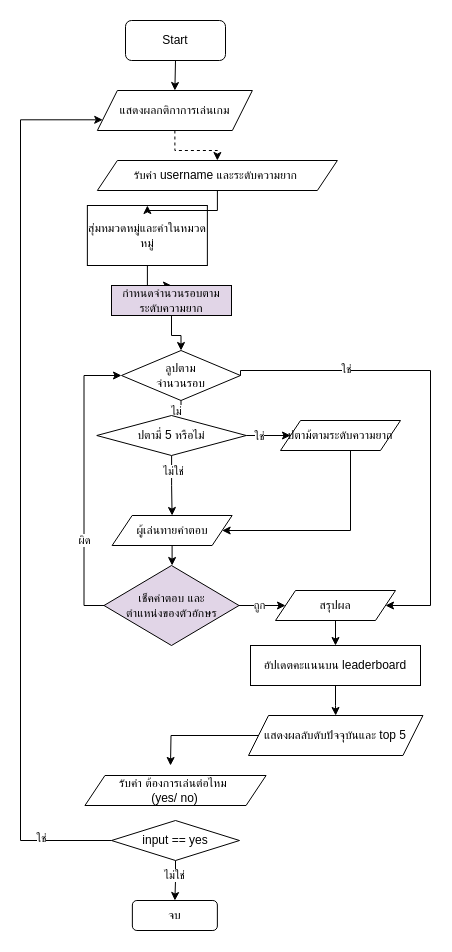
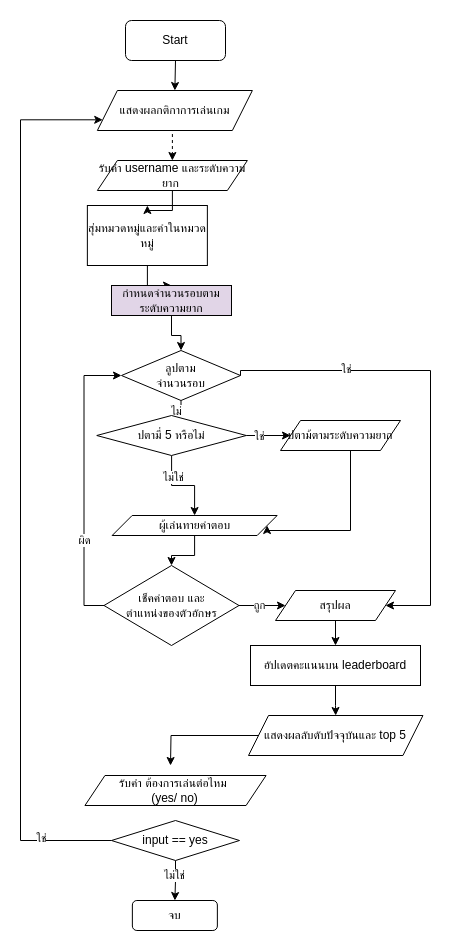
  <mxCell id="0" />
  <mxCell id="1" parent="0" />
  <mxCell id="2" style="edgeStyle=orthogonalEdgeStyle;rounded=0;orthogonalLoop=1;jettySize=auto;html=1;exitX=0.5;exitY=1;exitDx=0;exitDy=0;entryX=0.5;entryY=0;entryDx=0;entryDy=0;" edge="1" parent="1" source="3" target="9"><mxGeometry relative="1" as="geometry" /></mxCell>
  <mxCell id="3" value="Start" style="rounded=1;whiteSpace=wrap;html=1;" vertex="1" parent="1"><mxGeometry x="125" y="20" width="100" height="40" as="geometry" /></mxCell>
  <mxCell id="4" style="edgeStyle=none;curved=1;rounded=0;orthogonalLoop=1;jettySize=auto;html=1;exitX=0;exitY=1;exitDx=0;exitDy=0;fontSize=12;startSize=8;endSize=8;" edge="1" parent="1" source="3" target="3"><mxGeometry relative="1" as="geometry" /></mxCell>
  <mxCell id="5" value="" style="edgeStyle=orthogonalEdgeStyle;rounded=0;orthogonalLoop=1;jettySize=auto;html=1;" edge="1" parent="1" source="32" target="28"><mxGeometry relative="1" as="geometry" /></mxCell>
  <mxCell id="6" value="สุ่มหมวดหมู่และคำในหมวดหมู่" style="rounded=0;whiteSpace=wrap;html=1;" vertex="1" parent="1"><mxGeometry x="86.87" y="205" width="120" height="60" as="geometry" /></mxCell>
  <mxCell id="7" style="edgeStyle=none;curved=1;rounded=0;orthogonalLoop=1;jettySize=auto;html=1;entryX=0.5;entryY=0;entryDx=0;entryDy=0;fontSize=12;startSize=8;endSize=8;" edge="1" parent="1" source="6" target="6"><mxGeometry relative="1" as="geometry" /></mxCell>
  <mxCell id="8" style="edgeStyle=orthogonalEdgeStyle;rounded=0;orthogonalLoop=1;jettySize=auto;html=1;exitX=0.5;exitY=1;exitDx=0;exitDy=0;entryX=0.5;entryY=0;entryDx=0;entryDy=0;dashed=1;" edge="1" parent="1" source="9" target="11"><mxGeometry relative="1" as="geometry"><mxPoint x="175" y="200" as="targetPoint" /></mxGeometry></mxCell>
  <mxCell id="9" value="แสดงผลกติกา&lt;span style=&quot;background-color: transparent; color: light-dark(rgb(0, 0, 0), rgb(255, 255, 255));&quot;&gt;การเล่นเกม&lt;/span&gt;" style="shape=parallelogram;perimeter=parallelogramPerimeter;whiteSpace=wrap;html=1;fixedSize=1;" vertex="1" parent="1"><mxGeometry x="96.87" y="90" width="155" height="40" as="geometry" /></mxCell>
  <mxCell id="10" value="" style="edgeStyle=orthogonalEdgeStyle;rounded=0;orthogonalLoop=1;jettySize=auto;html=1;" edge="1" parent="1" source="11" target="6"><mxGeometry relative="1" as="geometry" /></mxCell>
- <mxCell id="11" value="รับค่า username และระดับความยาก&amp;nbsp;" style="shape=parallelogram;perimeter=parallelogramPerimeter;whiteSpace=wrap;html=1;fixedSize=1;" vertex="1" parent="1"><mxGeometry x="96.87" y="160" width="240" height="30" as="geometry" /></mxCell>
+ <mxCell id="11" value="รับค่า username และระดับความยาก&amp;nbsp;" style="shape=parallelogram;perimeter=parallelogramPerimeter;whiteSpace=wrap;html=1;fixedSize=1;" vertex="1" parent="1"><mxGeometry x="96.87" y="160" width="150" height="30" as="geometry" /></mxCell>
  <mxCell id="12" value="รับค่า ต้องการเล่นต่อไหม&amp;nbsp;&lt;div&gt;(yes/ no)&lt;/div&gt;" style="shape=parallelogram;perimeter=parallelogramPerimeter;whiteSpace=wrap;html=1;fixedSize=1;" vertex="1" parent="1"><mxGeometry x="84.44" y="775" width="181.13" height="30" as="geometry" /></mxCell>
  <mxCell id="13" style="edgeStyle=orthogonalEdgeStyle;rounded=0;orthogonalLoop=1;jettySize=auto;html=1;entryX=0;entryY=0.75;entryDx=0;entryDy=0;" edge="1" parent="1" source="17" target="9"><mxGeometry relative="1" as="geometry"><Array as="points"><mxPoint x="20" y="840" /><mxPoint x="20" y="119" /></Array></mxGeometry></mxCell>
  <mxCell id="14" value="ใช่" style="edgeLabel;html=1;align=center;verticalAlign=middle;resizable=0;points=[];" vertex="1" connectable="0" parent="13"><mxGeometry x="-0.842" y="-3" relative="1" as="geometry"><mxPoint as="offset" /></mxGeometry></mxCell>
  <mxCell id="15" value="" style="edgeStyle=orthogonalEdgeStyle;rounded=0;orthogonalLoop=1;jettySize=auto;html=1;" edge="1" parent="1" source="17" target="18"><mxGeometry relative="1" as="geometry" /></mxCell>
  <mxCell id="16" value="ไม่ใช่" style="edgeLabel;html=1;align=center;verticalAlign=middle;resizable=0;points=[];" vertex="1" connectable="0" parent="15"><mxGeometry x="-0.319" y="-2" relative="1" as="geometry"><mxPoint as="offset" /></mxGeometry></mxCell>
  <mxCell id="17" value="input == yes" style="rhombus;whiteSpace=wrap;html=1;" vertex="1" parent="1"><mxGeometry x="111" y="820" width="128" height="40" as="geometry" /></mxCell>
  <mxCell id="18" value="จบ" style="rounded=1;whiteSpace=wrap;html=1;" vertex="1" parent="1"><mxGeometry x="131.87" y="900" width="85" height="30" as="geometry" /></mxCell>
  <mxCell id="19" style="edgeStyle=orthogonalEdgeStyle;rounded=0;orthogonalLoop=1;jettySize=auto;html=1;exitX=0;exitY=0.5;exitDx=0;exitDy=0;entryX=0;entryY=0.5;entryDx=0;entryDy=0;" edge="1" parent="1" source="23" target="28"><mxGeometry relative="1" as="geometry" /></mxCell>
  <mxCell id="20" value="ผิด" style="edgeLabel;html=1;align=center;verticalAlign=middle;resizable=0;points=[];" vertex="1" connectable="0" parent="19"><mxGeometry x="-0.412" relative="1" as="geometry"><mxPoint y="-1" as="offset" /></mxGeometry></mxCell>
  <mxCell id="21" style="edgeStyle=orthogonalEdgeStyle;rounded=0;orthogonalLoop=1;jettySize=auto;html=1;entryX=0;entryY=0.5;entryDx=0;entryDy=0;" edge="1" parent="1" source="23" target="41"><mxGeometry relative="1" as="geometry" /></mxCell>
  <mxCell id="22" value="ถูก" style="edgeLabel;html=1;align=center;verticalAlign=middle;resizable=0;points=[];" vertex="1" connectable="0" parent="21"><mxGeometry x="-0.262" y="1" relative="1" as="geometry"><mxPoint y="-2" as="offset" /></mxGeometry></mxCell>
- <mxCell id="23" value="เช็คคำตอบ และ&lt;div&gt;ตำแหน่งของตัวอักษร&lt;/div&gt;" style="rhombus;whiteSpace=wrap;html=1;fillColor=#e1d5e7;" vertex="1" parent="1"><mxGeometry x="103.5" y="565" width="135" height="80" as="geometry" /></mxCell>
+ <mxCell id="23" value="เช็คคำตอบ และ&lt;div&gt;ตำแหน่งของตัวอักษร&lt;/div&gt;" style="rhombus;whiteSpace=wrap;html=1;" vertex="1" parent="1"><mxGeometry x="103.5" y="565" width="135" height="80" as="geometry" /></mxCell>
  <mxCell id="24" value="" style="edgeStyle=orthogonalEdgeStyle;rounded=0;orthogonalLoop=1;jettySize=auto;html=1;" edge="1" parent="1" source="28" target="37"><mxGeometry relative="1" as="geometry" /></mxCell>
  <mxCell id="25" value="ไม่" style="edgeLabel;html=1;align=center;verticalAlign=middle;resizable=0;points=[];" vertex="1" connectable="0" parent="24"><mxGeometry x="-0.628" y="-3" relative="1" as="geometry"><mxPoint x="-2" y="2" as="offset" /></mxGeometry></mxCell>
  <mxCell id="26" style="edgeStyle=orthogonalEdgeStyle;rounded=0;orthogonalLoop=1;jettySize=auto;html=1;exitX=1;exitY=0.5;exitDx=0;exitDy=0;" edge="1" parent="1" source="28" target="41"><mxGeometry relative="1" as="geometry"><Array as="points"><mxPoint x="430" y="370" /><mxPoint x="430" y="605" /></Array></mxGeometry></mxCell>
  <mxCell id="27" value="ใช่" style="edgeLabel;html=1;align=center;verticalAlign=middle;resizable=0;points=[];" vertex="1" connectable="0" parent="26"><mxGeometry x="-0.536" y="2" relative="1" as="geometry"><mxPoint as="offset" /></mxGeometry></mxCell>
  <mxCell id="28" value="ลูปตาม&lt;div&gt;จำนวนรอบ&lt;/div&gt;" style="rhombus;whiteSpace=wrap;html=1;" vertex="1" parent="1"><mxGeometry x="121" y="350" width="119" height="50" as="geometry" /></mxCell>
  <mxCell id="29" value="" style="edgeStyle=orthogonalEdgeStyle;rounded=0;orthogonalLoop=1;jettySize=auto;html=1;" edge="1" parent="1" source="30" target="23"><mxGeometry relative="1" as="geometry" /></mxCell>
- <mxCell id="30" value="ผู้เล่นทายคำตอบ" style="shape=parallelogram;perimeter=parallelogramPerimeter;whiteSpace=wrap;html=1;fixedSize=1;" vertex="1" parent="1"><mxGeometry x="111.63" y="515" width="120" height="30" as="geometry" /></mxCell>
+ <mxCell id="30" value="ผู้เล่นทายคำตอบ" style="shape=parallelogram;perimeter=parallelogramPerimeter;whiteSpace=wrap;html=1;fixedSize=1;" vertex="1" parent="1"><mxGeometry x="111.63" y="515" width="165" height="20" as="geometry" /></mxCell>
  <mxCell id="31" value="" style="edgeStyle=orthogonalEdgeStyle;rounded=0;orthogonalLoop=1;jettySize=auto;html=1;" edge="1" parent="1" source="6" target="32"><mxGeometry relative="1" as="geometry"><mxPoint x="172" y="265" as="sourcePoint" /><mxPoint x="174" y="375" as="targetPoint" /></mxGeometry></mxCell>
  <mxCell id="32" value="กำหนดจำนวนรอบตามระดับความยาก" style="rounded=0;whiteSpace=wrap;html=1;fillColor=#e1d5e7;" vertex="1" parent="1"><mxGeometry x="111" y="285" width="120" height="30" as="geometry" /></mxCell>
  <mxCell id="33" value="" style="edgeStyle=orthogonalEdgeStyle;rounded=0;orthogonalLoop=1;jettySize=auto;html=1;" edge="1" parent="1" source="37" target="30"><mxGeometry relative="1" as="geometry" /></mxCell>
  <mxCell id="34" value="ไม่ใช่" style="edgeLabel;html=1;align=center;verticalAlign=middle;resizable=0;points=[];" vertex="1" connectable="0" parent="33"><mxGeometry x="-0.462" y="1" relative="1" as="geometry"><mxPoint as="offset" /></mxGeometry></mxCell>
  <mxCell id="35" value="" style="edgeStyle=orthogonalEdgeStyle;rounded=0;orthogonalLoop=1;jettySize=auto;html=1;" edge="1" parent="1" source="37" target="39"><mxGeometry relative="1" as="geometry" /></mxCell>
  <mxCell id="36" value="ใช่" style="edgeLabel;html=1;align=center;verticalAlign=middle;resizable=0;points=[];" vertex="1" connectable="0" parent="35"><mxGeometry x="-0.538" relative="1" as="geometry"><mxPoint as="offset" /></mxGeometry></mxCell>
  <mxCell id="37" value="ปตามี่ 5 หรือไม่" style="rhombus;whiteSpace=wrap;html=1;" vertex="1" parent="1"><mxGeometry x="96.25" y="415" width="149.5" height="40" as="geometry" /></mxCell>
  <mxCell id="38" style="edgeStyle=orthogonalEdgeStyle;rounded=0;orthogonalLoop=1;jettySize=auto;html=1;entryX=1;entryY=0.5;entryDx=0;entryDy=0;" edge="1" parent="1" source="39" target="30"><mxGeometry relative="1" as="geometry"><Array as="points"><mxPoint x="350" y="530" /></Array></mxGeometry></mxCell>
  <mxCell id="39" value="ปตาม้ตามระดับความยาก" style="shape=parallelogram;perimeter=parallelogramPerimeter;whiteSpace=wrap;html=1;fixedSize=1;" vertex="1" parent="1"><mxGeometry x="280" y="420" width="120" height="30" as="geometry" /></mxCell>
  <mxCell id="40" style="edgeStyle=orthogonalEdgeStyle;rounded=0;orthogonalLoop=1;jettySize=auto;html=1;exitX=0.5;exitY=1;exitDx=0;exitDy=0;entryX=0.5;entryY=0;entryDx=0;entryDy=0;" edge="1" parent="1" source="41" target="43"><mxGeometry relative="1" as="geometry" /></mxCell>
  <mxCell id="41" value="สรุปผล" style="shape=parallelogram;perimeter=parallelogramPerimeter;whiteSpace=wrap;html=1;fixedSize=1;" vertex="1" parent="1"><mxGeometry x="275" y="590" width="120" height="30" as="geometry" /></mxCell>
  <mxCell id="42" value="" style="edgeStyle=orthogonalEdgeStyle;rounded=0;orthogonalLoop=1;jettySize=auto;html=1;" edge="1" parent="1" source="43" target="45"><mxGeometry relative="1" as="geometry" /></mxCell>
  <mxCell id="43" value="อัปเดตคะแนนบน leaderboard" style="rounded=0;whiteSpace=wrap;html=1;" vertex="1" parent="1"><mxGeometry x="250" y="645" width="170" height="40" as="geometry" /></mxCell>
  <mxCell id="44" style="edgeStyle=orthogonalEdgeStyle;rounded=0;orthogonalLoop=1;jettySize=auto;html=1;exitX=0;exitY=0.5;exitDx=0;exitDy=0;" edge="1" parent="1" source="45"><mxGeometry relative="1" as="geometry"><mxPoint x="170" y="765" as="targetPoint" /></mxGeometry></mxCell>
  <mxCell id="45" value="แสดงผลลับดับปัจจุบันและ top 5" style="shape=parallelogram;perimeter=parallelogramPerimeter;whiteSpace=wrap;html=1;fixedSize=1;" vertex="1" parent="1"><mxGeometry x="248" y="715" width="174.43" height="40" as="geometry" /></mxCell>
